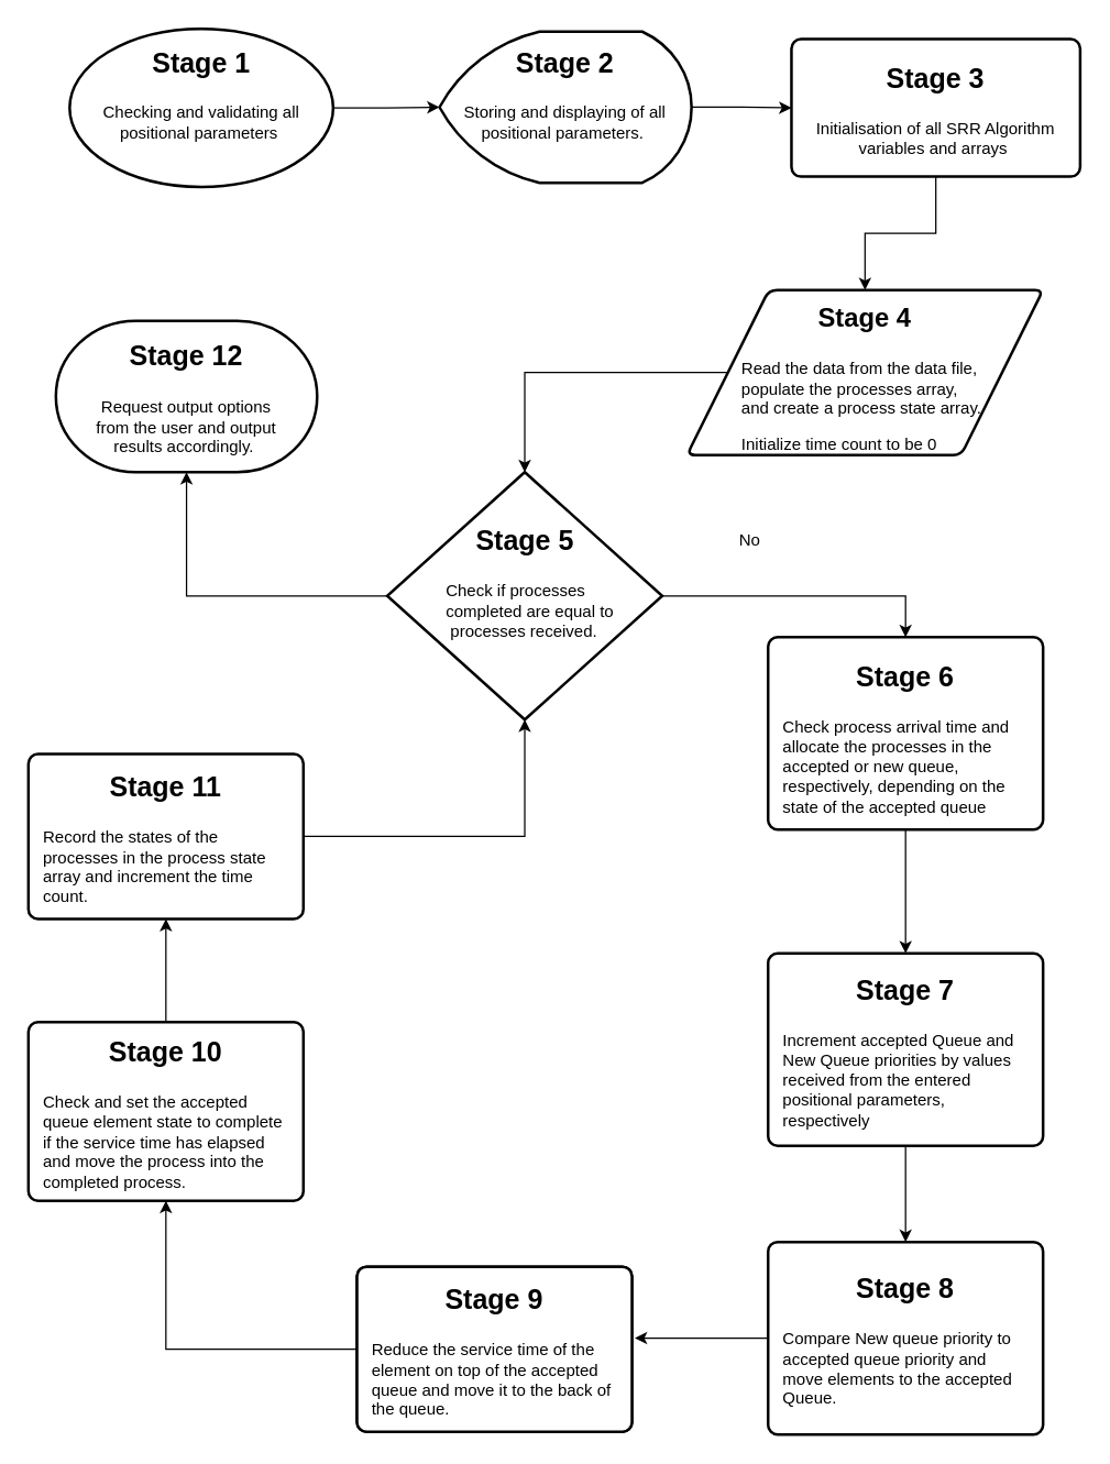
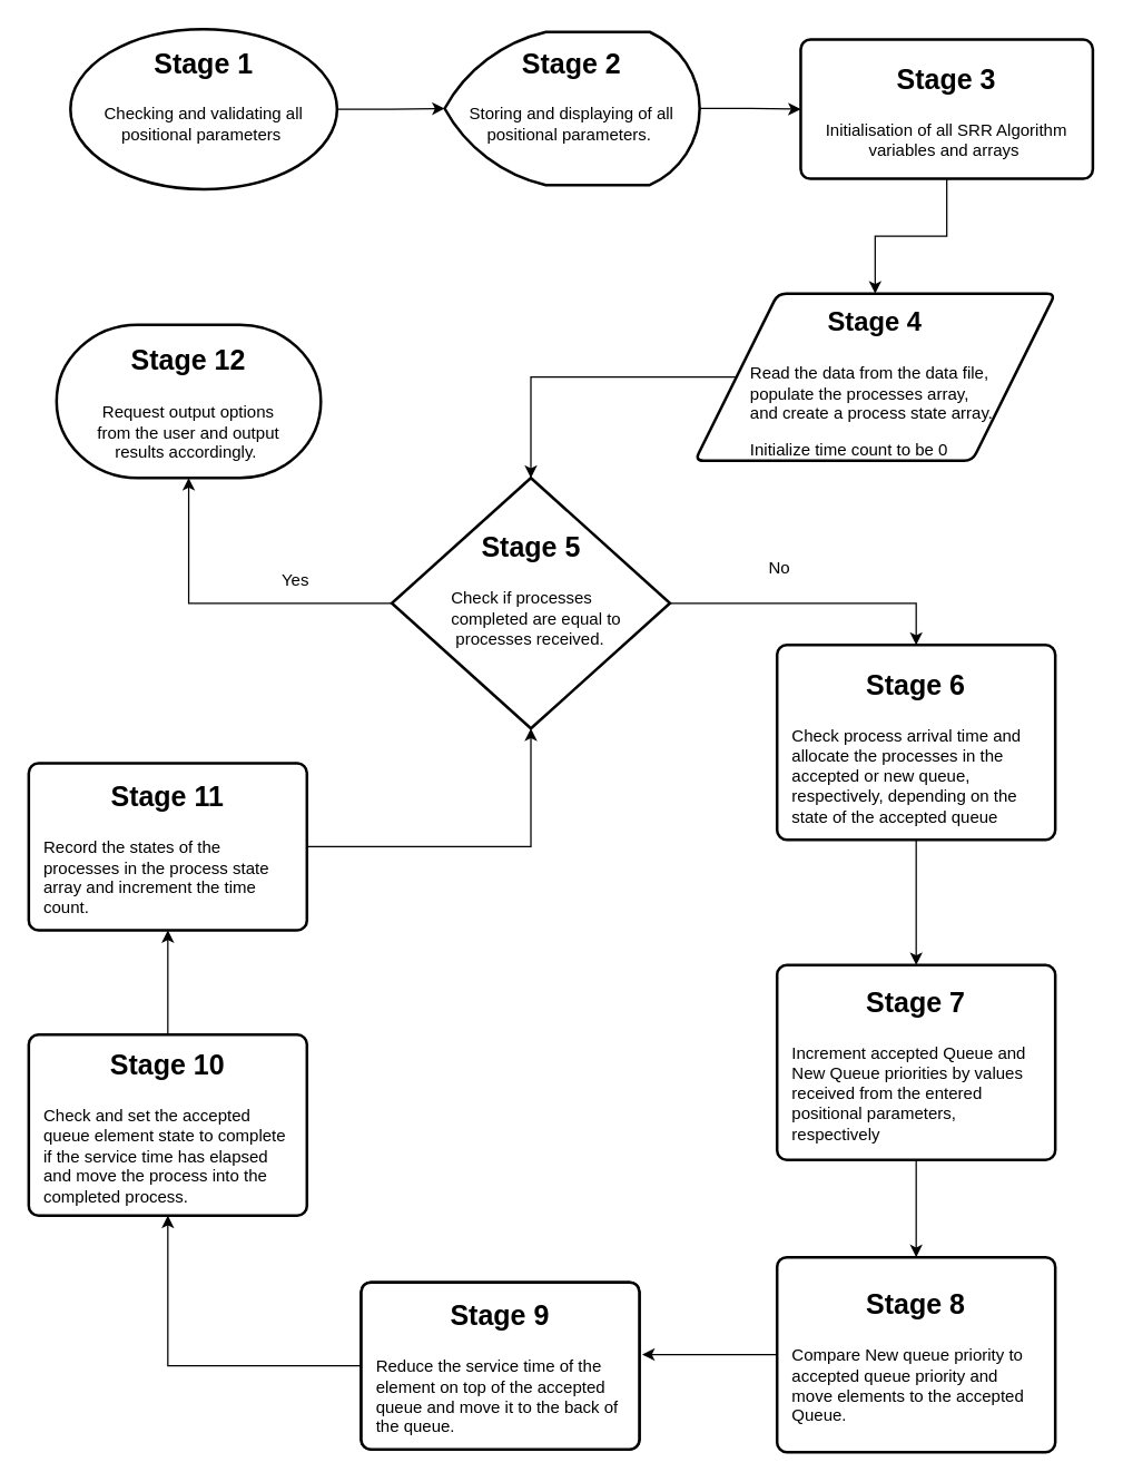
  <mxCell id="0" />
  <mxCell id="1" parent="0" />
  <mxCell id="2" style="edgeStyle=orthogonalEdgeStyle;rounded=0;orthogonalLoop=1;jettySize=auto;html=1;exitX=1;exitY=0.5;exitDx=0;exitDy=0;exitPerimeter=0;" parent="1" source="3" target="5" edge="1"><mxGeometry relative="1" as="geometry" /></mxCell>
  <mxCell id="3" value="&lt;h1&gt;&lt;font style=&quot;font-size: 20px;&quot;&gt;Stage 1&lt;/font&gt;&lt;/h1&gt;&lt;p&gt;Checking and validating all positional parameters&amp;nbsp;&lt;/p&gt;&lt;p style=&quot;text-align: left;&quot;&gt;&lt;br&gt;&lt;/p&gt;" style="strokeWidth=2;html=1;shape=mxgraph.flowchart.start_1;whiteSpace=wrap;" parent="1" vertex="1"><mxGeometry x="50" y="20.5" width="191.67" height="115" as="geometry" /></mxCell>
  <mxCell id="4" style="edgeStyle=orthogonalEdgeStyle;rounded=0;orthogonalLoop=1;jettySize=auto;html=1;entryX=0;entryY=0.5;entryDx=0;entryDy=0;" parent="1" source="5" target="28" edge="1"><mxGeometry relative="1" as="geometry" /></mxCell>
  <mxCell id="5" value="&lt;h1&gt;&lt;font style=&quot;font-size: 20px;&quot;&gt;Stage 2&lt;/font&gt;&lt;/h1&gt;&lt;p style=&quot;&quot;&gt;Storing and displaying of all positional parameters.&amp;nbsp;&lt;/p&gt;&lt;p style=&quot;&quot;&gt;&lt;br&gt;&lt;/p&gt;" style="strokeWidth=2;html=1;shape=mxgraph.flowchart.display;whiteSpace=wrap;align=center;" parent="1" vertex="1"><mxGeometry x="319" y="22.5" width="183.33" height="110" as="geometry" /></mxCell>
  <mxCell id="6" value="&lt;h1&gt;&lt;font style=&quot;font-size: 19px;&quot;&gt;Stage 4&lt;/font&gt;&lt;/h1&gt;&lt;p style=&quot;text-align: left;&quot;&gt;Read the data from the data file, populate the processes array, and create a process state array.&amp;nbsp;&lt;/p&gt;&lt;p style=&quot;text-align: left;&quot;&gt;Initialize time count to be 0&lt;/p&gt;" style="shape=parallelogram;html=1;strokeWidth=2;perimeter=parallelogramPerimeter;whiteSpace=wrap;rounded=1;arcSize=12;size=0.23;spacingRight=39;spacingLeft=39;" parent="1" vertex="1"><mxGeometry x="499" y="210.5" width="259" height="120" as="geometry" /></mxCell>
  <mxCell id="7" style="edgeStyle=orthogonalEdgeStyle;rounded=0;orthogonalLoop=1;jettySize=auto;html=1;exitX=1;exitY=0.5;exitDx=0;exitDy=0;exitPerimeter=0;entryX=0.5;entryY=0;entryDx=0;entryDy=0;" parent="1" source="8" target="10" edge="1"><mxGeometry relative="1" as="geometry" /></mxCell>
  <mxCell id="8" value="&lt;h1&gt;&lt;font style=&quot;font-size: 20px;&quot;&gt;Stage 5&amp;nbsp; &amp;nbsp;&amp;nbsp;&lt;/font&gt;&lt;/h1&gt;&lt;p style=&quot;text-align: left;&quot;&gt;Check if processes completed are equal to&amp;nbsp; &amp;nbsp; &amp;nbsp;processes received.&amp;nbsp;&lt;/p&gt;&lt;p style=&quot;text-align: left;&quot;&gt;&lt;br&gt;&lt;/p&gt;" style="strokeWidth=2;html=1;shape=mxgraph.flowchart.decision;whiteSpace=wrap;spacingLeft=42;spacingRight=19;" parent="1" vertex="1"><mxGeometry x="281" y="343" width="200" height="180" as="geometry" /></mxCell>
  <mxCell id="9" style="edgeStyle=orthogonalEdgeStyle;rounded=0;orthogonalLoop=1;jettySize=auto;html=1;exitX=0.5;exitY=1;exitDx=0;exitDy=0;entryX=0.5;entryY=0;entryDx=0;entryDy=0;" parent="1" source="10" target="12" edge="1"><mxGeometry relative="1" as="geometry" /></mxCell>
  <mxCell id="10" value="&lt;h1&gt;&lt;font style=&quot;font-size: 20px;&quot;&gt;Stage 6&lt;/font&gt;&lt;/h1&gt;&lt;p style=&quot;text-align: left;&quot;&gt;Check process arrival time and allocate the processes in the accepted or new queue, respectively, depending on the state of the accepted queue&amp;nbsp;&amp;nbsp;&lt;/p&gt;" style="rounded=1;whiteSpace=wrap;html=1;absoluteArcSize=1;arcSize=14;strokeWidth=2;spacingLeft=10;spacingRight=10;" parent="1" vertex="1"><mxGeometry x="558" y="463" width="200" height="140" as="geometry" /></mxCell>
  <mxCell id="11" style="edgeStyle=orthogonalEdgeStyle;rounded=0;orthogonalLoop=1;jettySize=auto;html=1;entryX=0.5;entryY=0;entryDx=0;entryDy=0;" parent="1" source="12" target="13" edge="1"><mxGeometry relative="1" as="geometry" /></mxCell>
  <mxCell id="12" value="&lt;h1&gt;&lt;font style=&quot;font-size: 20px;&quot;&gt;Stage 7&lt;/font&gt;&lt;/h1&gt;&lt;h1&gt;&lt;p style=&quot;font-size: 12px; font-weight: 400; text-align: left;&quot;&gt;Increment accepted Queue and New Queue priorities by values received from the entered positional parameters, respectively&amp;nbsp;&lt;/p&gt;&lt;/h1&gt;" style="rounded=1;whiteSpace=wrap;html=1;absoluteArcSize=1;arcSize=14;strokeWidth=2;spacingLeft=10;spacingRight=10;" parent="1" vertex="1"><mxGeometry x="558" y="693" width="200" height="140" as="geometry" /></mxCell>
  <mxCell id="13" value="&lt;h1&gt;&lt;font style=&quot;font-size: 20px;&quot;&gt;Stage 8&lt;/font&gt;&lt;/h1&gt;&lt;h1&gt;&lt;p style=&quot;font-size: 12px; font-weight: 400; text-align: left;&quot;&gt;Compare New queue priority to accepted queue priority and move elements to the accepted Queue.&lt;/p&gt;&lt;/h1&gt;" style="rounded=1;whiteSpace=wrap;html=1;absoluteArcSize=1;arcSize=14;strokeWidth=2;spacingLeft=10;spacingRight=10;" parent="1" vertex="1"><mxGeometry x="558" y="903" width="200" height="140" as="geometry" /></mxCell>
  <mxCell id="14" style="edgeStyle=orthogonalEdgeStyle;rounded=0;orthogonalLoop=1;jettySize=auto;html=1;exitX=0;exitY=0.5;exitDx=0;exitDy=0;entryX=0.5;entryY=1;entryDx=0;entryDy=0;" parent="1" source="15" target="17" edge="1"><mxGeometry relative="1" as="geometry" /></mxCell>
  <mxCell id="15" value="&lt;h1&gt;&lt;font style=&quot;font-size: 20px;&quot;&gt;Stage 9&lt;/font&gt;&lt;/h1&gt;&lt;h1&gt;&lt;p style=&quot;font-size: 12px; font-weight: 400; text-align: left;&quot;&gt;Reduce the service time of the element on top of the accepted queue and move it to the back of the queue.&lt;br&gt;&lt;/p&gt;&lt;/h1&gt;" style="rounded=1;whiteSpace=wrap;html=1;absoluteArcSize=1;arcSize=14;strokeWidth=2;spacingLeft=10;spacingRight=10;" parent="1" vertex="1"><mxGeometry x="259" y="921" width="200" height="120" as="geometry" /></mxCell>
  <mxCell id="16" style="edgeStyle=orthogonalEdgeStyle;rounded=0;orthogonalLoop=1;jettySize=auto;html=1;exitX=0.5;exitY=0;exitDx=0;exitDy=0;entryX=0.5;entryY=1;entryDx=0;entryDy=0;" parent="1" source="17" target="18" edge="1"><mxGeometry relative="1" as="geometry" /></mxCell>
  <mxCell id="17" value="&lt;h1&gt;&lt;font style=&quot;font-size: 20px;&quot;&gt;Stage 10&lt;/font&gt;&lt;/h1&gt;&lt;h1&gt;&lt;p style=&quot;font-size: 12px; font-weight: 400; text-align: left;&quot;&gt;Check and set the accepted queue element state to complete if the service time has elapsed and move the process into the completed process.&lt;br&gt;&lt;/p&gt;&lt;/h1&gt;" style="rounded=1;whiteSpace=wrap;html=1;absoluteArcSize=1;arcSize=14;strokeWidth=2;spacingLeft=10;spacingRight=10;" parent="1" vertex="1"><mxGeometry x="20" y="743" width="200" height="130" as="geometry" /></mxCell>
  <mxCell id="18" value="&lt;h1&gt;&lt;font style=&quot;font-size: 20px;&quot;&gt;Stage 11&lt;/font&gt;&lt;/h1&gt;&lt;h1&gt;&lt;p style=&quot;font-size: 12px; font-weight: 400; text-align: left;&quot;&gt;Record the states of the processes in the process state array and increment the time count.&lt;br&gt;&lt;/p&gt;&lt;/h1&gt;" style="rounded=1;whiteSpace=wrap;html=1;absoluteArcSize=1;arcSize=14;strokeWidth=2;spacingLeft=10;spacingRight=10;" parent="1" vertex="1"><mxGeometry x="20" y="548" width="200" height="120" as="geometry" /></mxCell>
  <mxCell id="19" value="&lt;h1&gt;&lt;font style=&quot;font-size: 20px;&quot;&gt;Stage 12&lt;/font&gt;&lt;/h1&gt;&lt;h1&gt;&lt;p style=&quot;font-size: 12px; font-weight: 400;&quot;&gt;Request output options from the user and output results accordingly.&amp;nbsp;&lt;/p&gt;&lt;/h1&gt;" style="strokeWidth=2;html=1;shape=mxgraph.flowchart.terminator;whiteSpace=wrap;spacingLeft=20;spacingRight=20;align=center;" parent="1" vertex="1"><mxGeometry x="40" y="233" width="190" height="110" as="geometry" /></mxCell>
  <mxCell id="20" style="edgeStyle=orthogonalEdgeStyle;rounded=0;orthogonalLoop=1;jettySize=auto;html=1;entryX=0.5;entryY=0;entryDx=0;entryDy=0;entryPerimeter=0;" parent="1" source="6" target="8" edge="1"><mxGeometry relative="1" as="geometry" /></mxCell>
  <mxCell id="21" style="edgeStyle=orthogonalEdgeStyle;rounded=0;orthogonalLoop=1;jettySize=auto;html=1;exitX=0;exitY=0.5;exitDx=0;exitDy=0;entryX=1.01;entryY=0.433;entryDx=0;entryDy=0;entryPerimeter=0;" parent="1" source="13" target="15" edge="1"><mxGeometry relative="1" as="geometry" /></mxCell>
  <mxCell id="22" style="edgeStyle=orthogonalEdgeStyle;rounded=0;orthogonalLoop=1;jettySize=auto;html=1;exitX=1;exitY=0.5;exitDx=0;exitDy=0;entryX=0.5;entryY=1;entryDx=0;entryDy=0;entryPerimeter=0;" parent="1" source="18" target="8" edge="1"><mxGeometry relative="1" as="geometry" /></mxCell>
  <mxCell id="23" style="edgeStyle=orthogonalEdgeStyle;rounded=0;orthogonalLoop=1;jettySize=auto;html=1;entryX=0.5;entryY=1;entryDx=0;entryDy=0;entryPerimeter=0;" parent="1" source="8" target="19" edge="1"><mxGeometry relative="1" as="geometry" /></mxCell>
- <mxCell id="24" value="No" style="text;html=1;strokeColor=none;fillColor=none;align=center;verticalAlign=middle;whiteSpace=wrap;rounded=0;" parent="1" vertex="1"><mxGeometry x="515" y="378" width="60" height="30" as="geometry" /></mxCell>
+ <mxCell id="24" value="No" style="text;html=1;strokeColor=none;fillColor=none;align=center;verticalAlign=middle;whiteSpace=wrap;rounded=0;" parent="1" vertex="1"><mxGeometry x="530" y="393" width="60" height="30" as="geometry" /></mxCell>
+ <mxCell id="25" value="Yes" style="text;html=1;strokeColor=none;fillColor=none;align=center;verticalAlign=middle;whiteSpace=wrap;rounded=0;" parent="1" vertex="1"><mxGeometry x="181.67" y="402" width="60" height="30" as="geometry" /></mxCell>
  <mxCell id="26" value="&lt;h1&gt;&lt;font style=&quot;font-size: 20px;&quot;&gt;Stage 9&lt;/font&gt;&lt;/h1&gt;&lt;h1&gt;&lt;p style=&quot;font-size: 12px; font-weight: 400; text-align: left;&quot;&gt;Reduce the service time of the element on top of the accepted queue and move it to the back of the queue.&lt;br&gt;&lt;/p&gt;&lt;/h1&gt;" style="rounded=1;whiteSpace=wrap;html=1;absoluteArcSize=1;arcSize=14;strokeWidth=2;spacingLeft=10;spacingRight=10;" parent="1" vertex="1"><mxGeometry x="259" y="921" width="200" height="120" as="geometry" /></mxCell>
  <mxCell id="27" style="edgeStyle=orthogonalEdgeStyle;rounded=0;orthogonalLoop=1;jettySize=auto;html=1;exitX=0.5;exitY=1;exitDx=0;exitDy=0;entryX=0.5;entryY=0;entryDx=0;entryDy=0;" parent="1" source="28" target="6" edge="1"><mxGeometry relative="1" as="geometry" /></mxCell>
  <mxCell id="28" value="&lt;h1&gt;&lt;font style=&quot;font-size: 20px;&quot;&gt;Stage 3&lt;/font&gt;&lt;/h1&gt;&lt;h1&gt;&lt;p style=&quot;font-size: 12px; font-weight: 400;&quot;&gt;Initialisation of all SRR Algorithm variables and arrays&amp;nbsp;&lt;/p&gt;&lt;/h1&gt;" style="rounded=1;whiteSpace=wrap;html=1;absoluteArcSize=1;arcSize=14;strokeWidth=2;align=center;" parent="1" vertex="1"><mxGeometry x="575" y="28" width="210" height="100" as="geometry" /></mxCell>
